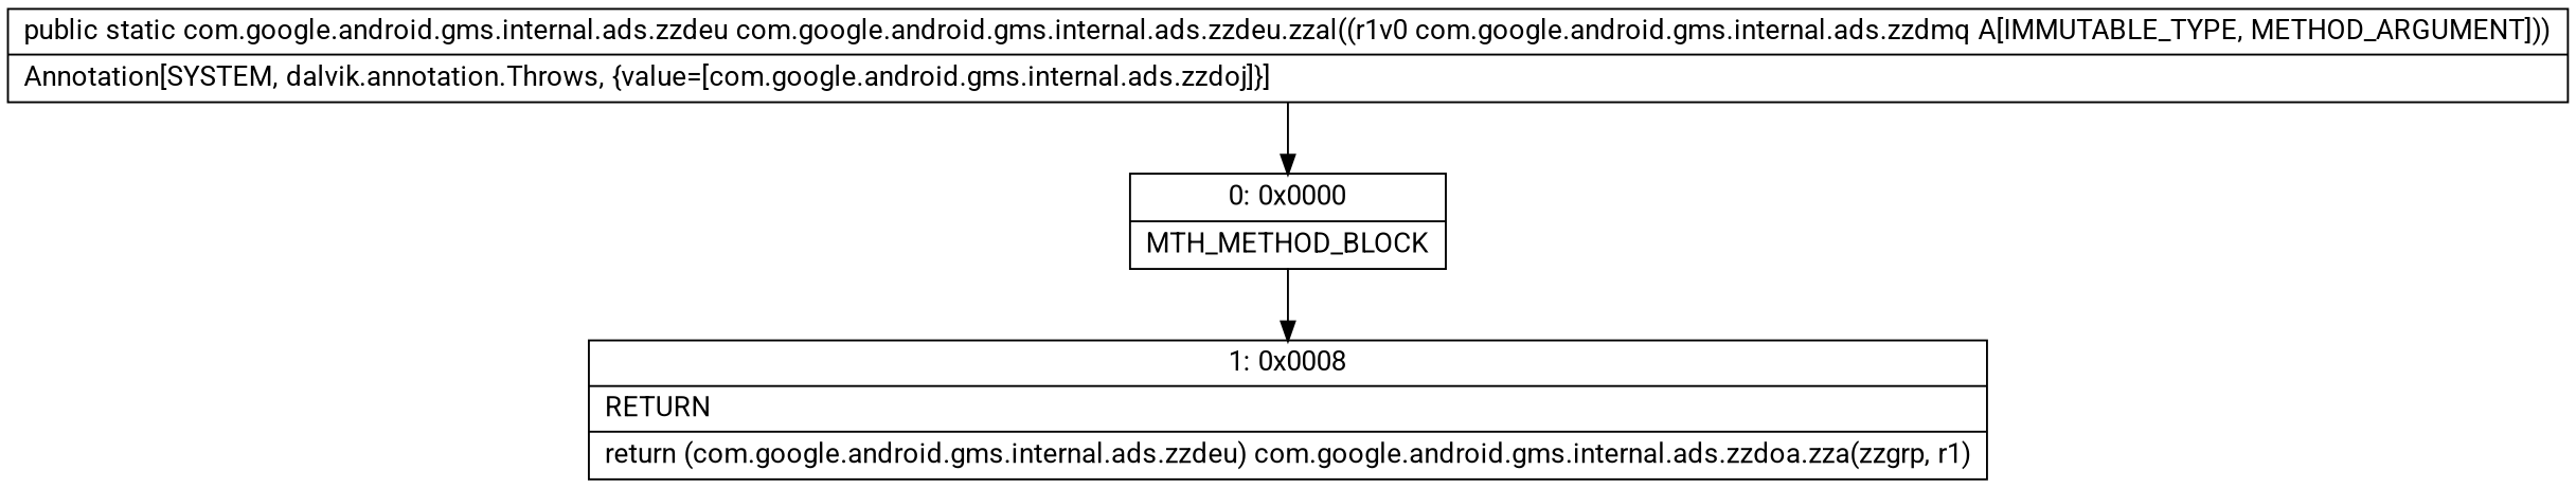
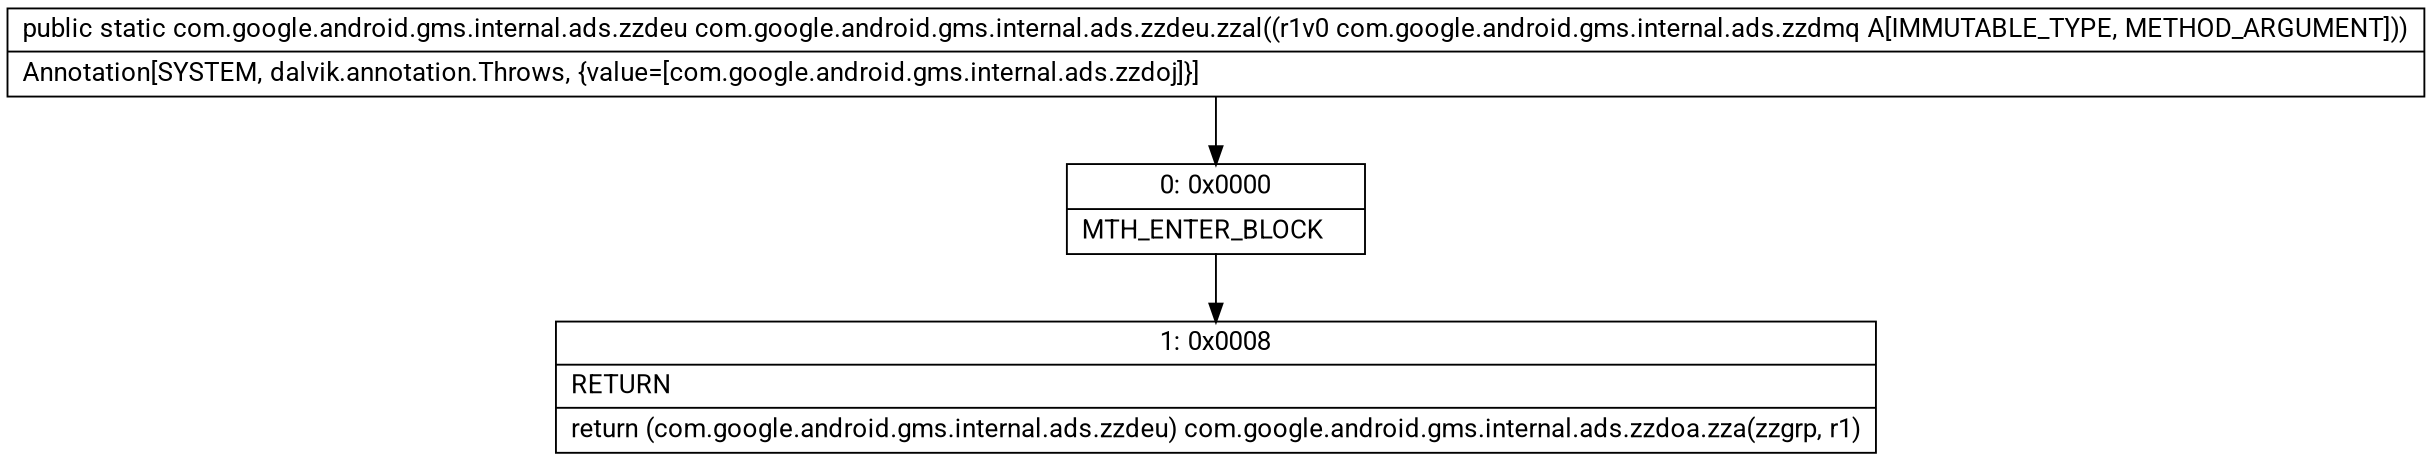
  digraph {
    fontname=Roboto
    node [shape=record fontname=Roboto]
    edge [fontname=Roboto]
-   n1 [label="{0\:\ 0x0000|MTH_METHOD_BLOCK\l}"]
+   n1 [label="{0\:\ 0x0000|MTH_ENTER_BLOCK\l}"]
    n2 [label="{1\:\ 0x0008|RETURN\l|return (com.google.android.gms.internal.ads.zzdeu) com.google.android.gms.internal.ads.zzdoa.zza(zzgrp, r1)\l}"]
    n3 [label="{public static com.google.android.gms.internal.ads.zzdeu com.google.android.gms.internal.ads.zzdeu.zzal((r1v0 com.google.android.gms.internal.ads.zzdmq A[IMMUTABLE_TYPE, METHOD_ARGUMENT]))  | Annotation[SYSTEM, dalvik.annotation.Throws, \{value=[com.google.android.gms.internal.ads.zzdoj]\}]\l}"]
    n1 -> n2
    n3 -> n1
  }
